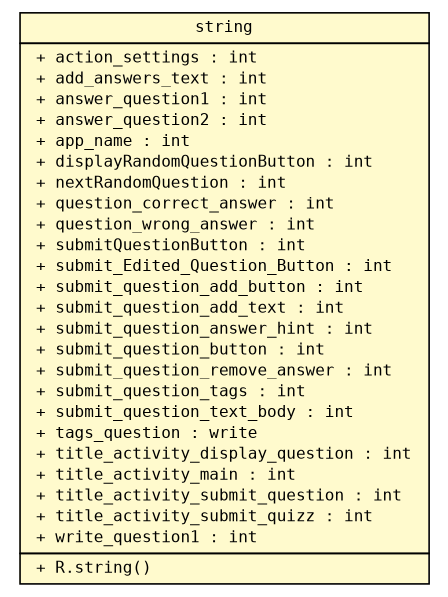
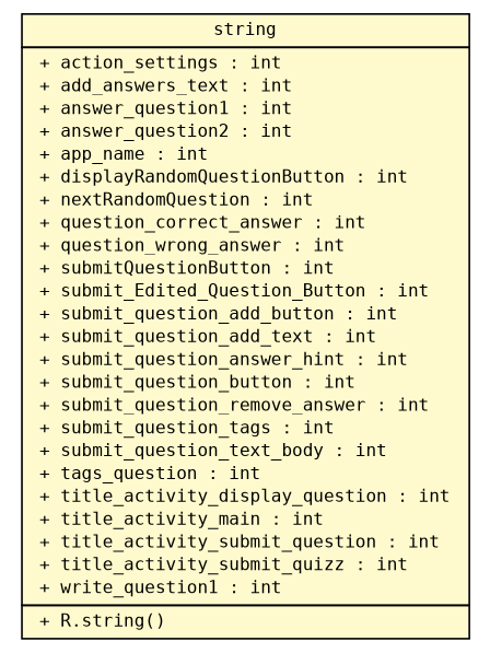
  digraph {
    nodesep=0.25
    ranksep=0.5
    fontname="DejaVu Sans Mono"
-   n1 [fontcolor=black fontname="DejaVu Sans Mono" fontsize=10.0 label=<<table title="epfl.sweng.R.string" border="0" cellborder="1" cellspacing="0" cellpadding="2" port="p" bgcolor="lemonChiffon" href="./R.string.html"> 		<tr><td><table border="0" cellspacing="0" cellpadding="1"> <tr><td align="center" balign="center"> string </td></tr> 		</table></td></tr> 		<tr><td><table border="0" cellspacing="0" cellpadding="1"> <tr><td align="left" balign="left"> + action_settings : int </td></tr> <tr><td align="left" balign="left"> + add_answers_text : int </td></tr> <tr><td align="left" balign="left"> + answer_question1 : int </td></tr> <tr><td align="left" balign="left"> + answer_question2 : int </td></tr> <tr><td align="left" balign="left"> + app_name : int </td></tr> <tr><td align="left" balign="left"> + displayRandomQuestionButton : int </td></tr> <tr><td align="left" balign="left"> + nextRandomQuestion : int </td></tr> <tr><td align="left" balign="left"> + question_correct_answer : int </td></tr> <tr><td align="left" balign="left"> + question_wrong_answer : int </td></tr> <tr><td align="left" balign="left"> + submitQuestionButton : int </td></tr> <tr><td align="left" balign="left"> + submit_Edited_Question_Button : int </td></tr> <tr><td align="left" balign="left"> + submit_question_add_button : int </td></tr> <tr><td align="left" balign="left"> + submit_question_add_text : int </td></tr> <tr><td align="left" balign="left"> + submit_question_answer_hint : int </td></tr> <tr><td align="left" balign="left"> + submit_question_button : int </td></tr> <tr><td align="left" balign="left"> + submit_question_remove_answer : int </td></tr> <tr><td align="left" balign="left"> + submit_question_tags : int </td></tr> <tr><td align="left" balign="left"> + submit_question_text_body : int </td></tr> <tr><td align="left" balign="left"> + tags_question : write </td></tr> <tr><td align="left" balign="left"> + title_activity_display_question : int </td></tr> <tr><td align="left" balign="left"> + title_activity_main : int </td></tr> <tr><td align="left" balign="left"> + title_activity_submit_question : int </td></tr> <tr><td align="left" balign="left"> + title_activity_submit_quizz : int </td></tr> <tr><td align="left" balign="left"> + write_question1 : int </td></tr> 		</table></td></tr> 		<tr><td><table border="0" cellspacing="0" cellpadding="1"> <tr><td align="left" balign="left"> + R.string() </td></tr> 		</table></td></tr> 		</table>> shape=plaintext]
+   n1 [fontcolor=black fontname="DejaVu Sans Mono" fontsize=10.0 label=<<table title="epfl.sweng.R.string" border="0" cellborder="1" cellspacing="0" cellpadding="2" port="p" bgcolor="lemonChiffon" href="./R.string.html"> 		<tr><td><table border="0" cellspacing="0" cellpadding="1"> <tr><td align="center" balign="center"> string </td></tr> 		</table></td></tr> 		<tr><td><table border="0" cellspacing="0" cellpadding="1"> <tr><td align="left" balign="left"> + action_settings : int </td></tr> <tr><td align="left" balign="left"> + add_answers_text : int </td></tr> <tr><td align="left" balign="left"> + answer_question1 : int </td></tr> <tr><td align="left" balign="left"> + answer_question2 : int </td></tr> <tr><td align="left" balign="left"> + app_name : int </td></tr> <tr><td align="left" balign="left"> + displayRandomQuestionButton : int </td></tr> <tr><td align="left" balign="left"> + nextRandomQuestion : int </td></tr> <tr><td align="left" balign="left"> + question_correct_answer : int </td></tr> <tr><td align="left" balign="left"> + question_wrong_answer : int </td></tr> <tr><td align="left" balign="left"> + submitQuestionButton : int </td></tr> <tr><td align="left" balign="left"> + submit_Edited_Question_Button : int </td></tr> <tr><td align="left" balign="left"> + submit_question_add_button : int </td></tr> <tr><td align="left" balign="left"> + submit_question_add_text : int </td></tr> <tr><td align="left" balign="left"> + submit_question_answer_hint : int </td></tr> <tr><td align="left" balign="left"> + submit_question_button : int </td></tr> <tr><td align="left" balign="left"> + submit_question_remove_answer : int </td></tr> <tr><td align="left" balign="left"> + submit_question_tags : int </td></tr> <tr><td align="left" balign="left"> + submit_question_text_body : int </td></tr> <tr><td align="left" balign="left"> + tags_question : int </td></tr> <tr><td align="left" balign="left"> + title_activity_display_question : int </td></tr> <tr><td align="left" balign="left"> + title_activity_main : int </td></tr> <tr><td align="left" balign="left"> + title_activity_submit_question : int </td></tr> <tr><td align="left" balign="left"> + title_activity_submit_quizz : int </td></tr> <tr><td align="left" balign="left"> + write_question1 : int </td></tr> 		</table></td></tr> 		<tr><td><table border="0" cellspacing="0" cellpadding="1"> <tr><td align="left" balign="left"> + R.string() </td></tr> 		</table></td></tr> 		</table>> shape=plaintext]
  }
